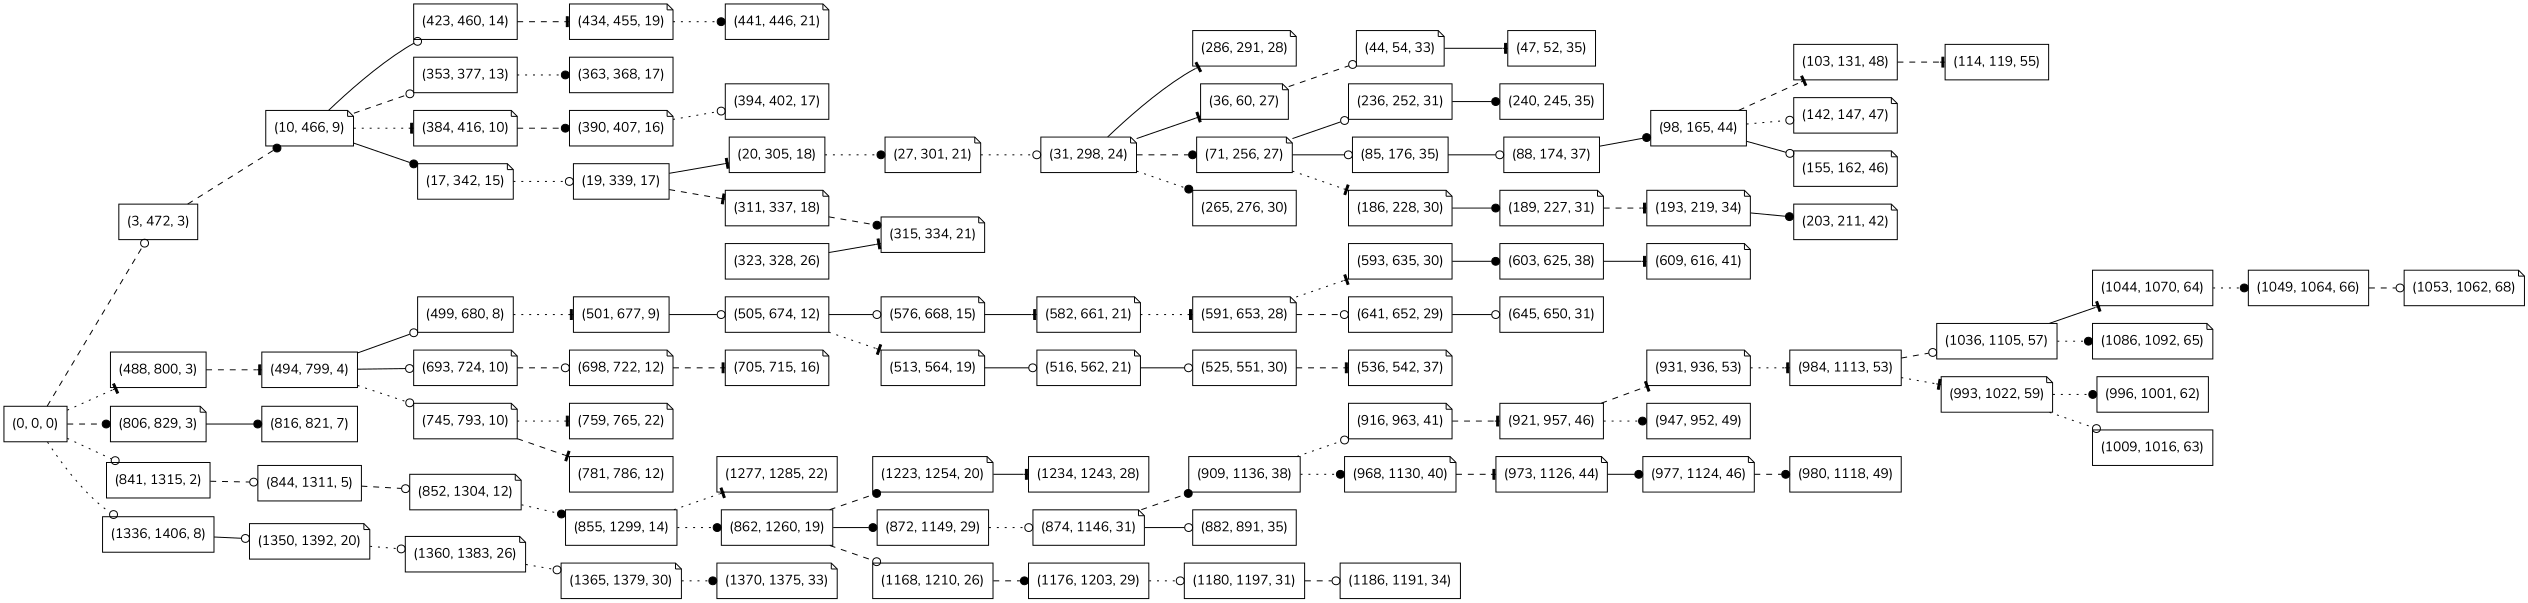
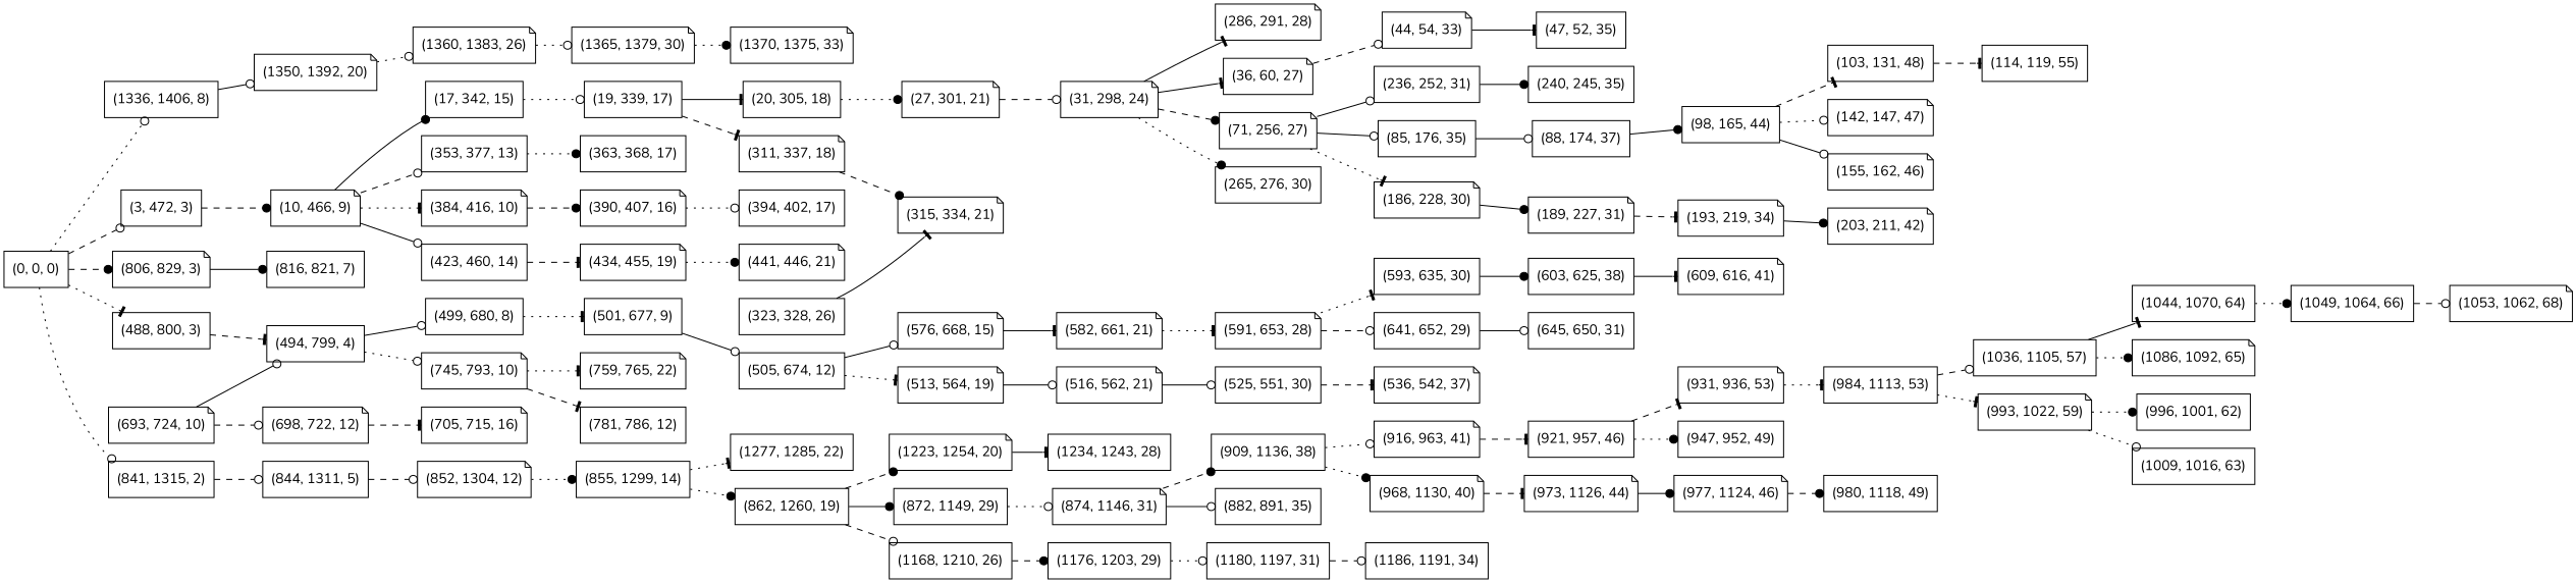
  digraph {
    fontname=Nunito
    rankdir=LR
    node [fontname=Nunito shape=box]
    edge [arrowhead=odot fontname=Nunito style=dotted]
    "(0, 0, 0)"
    "(3, 472, 3)"
    "(488, 800, 3)"
    "(806, 829, 3)" [shape=note]
    "(841, 1315, 2)"
    "(1336, 1406, 8)"
    "(10, 466, 9)" [shape=note]
    "(494, 799, 4)"
    "(816, 821, 7)"
    "(844, 1311, 5)"
    "(1350, 1392, 20)" [shape=note]
-   "(17, 342, 15)" [shape=note]
+   "(17, 342, 15)"
    "(353, 377, 13)"
    "(384, 416, 10)" [shape=note]
    "(423, 460, 14)"
    "(19, 339, 17)"
    "(363, 368, 17)"
    "(390, 407, 16)" [shape=note]
    "(434, 455, 19)" [shape=note]
    "(20, 305, 18)"
    "(311, 337, 18)" [shape=note]
    "(27, 301, 21)" [shape=note]
    "(315, 334, 21)" [shape=note]
    "(31, 298, 24)" [shape=note]
    "(36, 60, 27)" [shape=note]
    "(71, 256, 27)" [shape=note]
    "(265, 276, 30)"
    "(286, 291, 28)" [shape=note]
    "(44, 54, 33)" [shape=note]
    "(85, 176, 35)"
    "(186, 228, 30)" [shape=note]
    "(236, 252, 31)"
    "(47, 52, 35)"
    "(88, 174, 37)"
    "(189, 227, 31)" [shape=note]
    "(240, 245, 35)"
    "(98, 165, 44)"
    "(103, 131, 48)"
    "(142, 147, 47)" [shape=note]
    "(155, 162, 46)" [shape=note]
    "(114, 119, 55)"
    "(193, 219, 34)" [shape=note]
    "(203, 211, 42)" [shape=note]
    "(323, 328, 26)"
    "(394, 402, 17)"
    "(441, 446, 21)" [shape=note]
    "(499, 680, 8)"
    "(693, 724, 10)" [shape=note]
    "(745, 793, 10)" [shape=note]
    "(501, 677, 9)"
    "(698, 722, 12)" [shape=note]
    "(759, 765, 22)" [shape=note]
    "(781, 786, 12)"
    "(505, 674, 12)"
    "(513, 564, 19)" [shape=note]
    "(576, 668, 15)" [shape=note]
    "(516, 562, 21)" [shape=note]
    "(582, 661, 21)" [shape=note]
    "(525, 551, 30)"
    "(536, 542, 37)" [shape=note]
    "(591, 653, 28)" [shape=note]
    "(593, 635, 30)"
    "(641, 652, 29)"
    "(603, 625, 38)"
    "(645, 650, 31)"
    "(609, 616, 41)" [shape=note]
    "(705, 715, 16)" [shape=note]
    "(852, 1304, 12)" [shape=note]
    "(855, 1299, 14)"
    "(862, 1260, 19)"
    "(1277, 1285, 22)"
    "(872, 1149, 29)"
    "(1168, 1210, 26)"
    "(1223, 1254, 20)" [shape=note]
    "(874, 1146, 31)" [shape=note]
    "(1176, 1203, 29)"
    "(1234, 1243, 28)"
    "(882, 891, 35)"
    "(909, 1136, 38)"
    "(916, 963, 41)" [shape=note]
    "(968, 1130, 40)" [shape=note]
    "(921, 957, 46)"
    "(973, 1126, 44)" [shape=note]
    "(931, 936, 53)" [shape=note]
    "(947, 952, 49)"
    "(984, 1113, 53)"
    "(977, 1124, 46)" [shape=note]
    "(980, 1118, 49)"
    "(993, 1022, 59)" [shape=note]
    "(1036, 1105, 57)"
    "(996, 1001, 62)"
    "(1009, 1016, 63)"
    "(1044, 1070, 64)"
    "(1086, 1092, 65)" [shape=note]
    "(1049, 1064, 66)"
    "(1053, 1062, 68)" [shape=note]
    "(1180, 1197, 31)"
    "(1186, 1191, 34)"
    "(1360, 1383, 26)" [shape=note]
    "(1365, 1379, 30)" [shape=note]
    "(1370, 1375, 33)" [shape=note]
    "(0, 0, 0)" -> "(3, 472, 3)" [style=dashed]
    "(0, 0, 0)" -> "(488, 800, 3)" [arrowhead=tee]
    "(0, 0, 0)" -> "(806, 829, 3)" [arrowhead=dot style=dashed]
    "(0, 0, 0)" -> "(841, 1315, 2)"
    "(0, 0, 0)" -> "(1336, 1406, 8)"
    "(3, 472, 3)" -> "(10, 466, 9)" [arrowhead=dot style=dashed]
    "(488, 800, 3)" -> "(494, 799, 4)" [arrowhead=tee style=dashed]
    "(806, 829, 3)" -> "(816, 821, 7)" [arrowhead=dot style=solid]
    "(841, 1315, 2)" -> "(844, 1311, 5)" [style=dashed]
    "(1336, 1406, 8)" -> "(1350, 1392, 20)" [style=solid]
    "(10, 466, 9)" -> "(17, 342, 15)" [arrowhead=dot style=solid]
    "(10, 466, 9)" -> "(353, 377, 13)" [style=dashed]
    "(10, 466, 9)" -> "(384, 416, 10)" [arrowhead=tee]
    "(10, 466, 9)" -> "(423, 460, 14)" [style=solid]
    "(494, 799, 4)" -> "(499, 680, 8)" [style=solid]
-   "(494, 799, 4)" -> "(693, 724, 10)" [style=solid]
+   "(693, 724, 10)" -> "(494, 799, 4)" [style=solid]
    "(494, 799, 4)" -> "(745, 793, 10)"
    "(844, 1311, 5)" -> "(852, 1304, 12)" [style=dashed]
    "(1350, 1392, 20)" -> "(1360, 1383, 26)"
    "(17, 342, 15)" -> "(19, 339, 17)"
    "(353, 377, 13)" -> "(363, 368, 17)" [arrowhead=dot]
    "(384, 416, 10)" -> "(390, 407, 16)" [arrowhead=dot style=dashed]
    "(423, 460, 14)" -> "(434, 455, 19)" [arrowhead=tee style=dashed]
    "(19, 339, 17)" -> "(20, 305, 18)" [arrowhead=tee style=solid]
    "(19, 339, 17)" -> "(311, 337, 18)" [arrowhead=tee style=dashed]
    "(390, 407, 16)" -> "(394, 402, 17)"
    "(434, 455, 19)" -> "(441, 446, 21)" [arrowhead=dot]
    "(20, 305, 18)" -> "(27, 301, 21)" [arrowhead=dot]
    "(311, 337, 18)" -> "(315, 334, 21)" [arrowhead=dot style=dashed]
-   "(27, 301, 21)" -> "(31, 298, 24)"
+   "(27, 301, 21)" -> "(31, 298, 24)" [style=dashed]
    "(31, 298, 24)" -> "(36, 60, 27)" [arrowhead=tee style=solid]
    "(31, 298, 24)" -> "(71, 256, 27)" [arrowhead=dot style=dashed]
    "(31, 298, 24)" -> "(265, 276, 30)" [arrowhead=dot]
    "(31, 298, 24)" -> "(286, 291, 28)" [arrowhead=tee style=solid]
    "(36, 60, 27)" -> "(44, 54, 33)" [style=dashed]
    "(71, 256, 27)" -> "(85, 176, 35)" [style=solid]
    "(71, 256, 27)" -> "(186, 228, 30)" [arrowhead=tee]
    "(71, 256, 27)" -> "(236, 252, 31)" [style=solid]
    "(44, 54, 33)" -> "(47, 52, 35)" [arrowhead=tee style=solid]
    "(85, 176, 35)" -> "(88, 174, 37)" [style=solid]
    "(186, 228, 30)" -> "(189, 227, 31)" [arrowhead=dot style=solid]
    "(236, 252, 31)" -> "(240, 245, 35)" [arrowhead=dot style=solid]
    "(88, 174, 37)" -> "(98, 165, 44)" [arrowhead=dot style=solid]
    "(189, 227, 31)" -> "(193, 219, 34)" [arrowhead=tee style=dashed]
    "(98, 165, 44)" -> "(103, 131, 48)" [arrowhead=tee style=dashed]
    "(98, 165, 44)" -> "(142, 147, 47)"
    "(98, 165, 44)" -> "(155, 162, 46)" [style=solid]
    "(103, 131, 48)" -> "(114, 119, 55)" [arrowhead=tee style=dashed]
    "(193, 219, 34)" -> "(203, 211, 42)" [arrowhead=dot style=solid]
    "(323, 328, 26)" -> "(315, 334, 21)" [arrowhead=tee style=solid]
    "(499, 680, 8)" -> "(501, 677, 9)" [arrowhead=tee]
    "(693, 724, 10)" -> "(698, 722, 12)" [style=dashed]
    "(745, 793, 10)" -> "(759, 765, 22)" [arrowhead=tee]
    "(745, 793, 10)" -> "(781, 786, 12)" [arrowhead=tee style=dashed]
    "(501, 677, 9)" -> "(505, 674, 12)" [style=solid]
    "(698, 722, 12)" -> "(705, 715, 16)" [arrowhead=tee style=dashed]
    "(505, 674, 12)" -> "(513, 564, 19)" [arrowhead=tee]
    "(505, 674, 12)" -> "(576, 668, 15)" [style=solid]
    "(513, 564, 19)" -> "(516, 562, 21)" [style=solid]
    "(576, 668, 15)" -> "(582, 661, 21)" [arrowhead=tee style=solid]
    "(516, 562, 21)" -> "(525, 551, 30)" [style=solid]
    "(582, 661, 21)" -> "(591, 653, 28)" [arrowhead=tee]
    "(525, 551, 30)" -> "(536, 542, 37)" [arrowhead=tee style=dashed]
    "(591, 653, 28)" -> "(593, 635, 30)" [arrowhead=tee]
    "(591, 653, 28)" -> "(641, 652, 29)" [style=dashed]
    "(593, 635, 30)" -> "(603, 625, 38)" [arrowhead=dot style=solid]
    "(641, 652, 29)" -> "(645, 650, 31)" [style=solid]
    "(603, 625, 38)" -> "(609, 616, 41)" [arrowhead=tee style=solid]
    "(852, 1304, 12)" -> "(855, 1299, 14)" [arrowhead=dot]
    "(855, 1299, 14)" -> "(862, 1260, 19)" [arrowhead=dot]
    "(855, 1299, 14)" -> "(1277, 1285, 22)" [arrowhead=tee]
    "(862, 1260, 19)" -> "(872, 1149, 29)" [arrowhead=dot style=solid]
    "(862, 1260, 19)" -> "(1168, 1210, 26)" [style=dashed]
    "(862, 1260, 19)" -> "(1223, 1254, 20)" [arrowhead=dot style=dashed]
    "(872, 1149, 29)" -> "(874, 1146, 31)"
    "(1168, 1210, 26)" -> "(1176, 1203, 29)" [arrowhead=dot style=dashed]
    "(1223, 1254, 20)" -> "(1234, 1243, 28)" [arrowhead=tee style=solid]
    "(874, 1146, 31)" -> "(882, 891, 35)" [style=solid]
    "(874, 1146, 31)" -> "(909, 1136, 38)" [arrowhead=dot style=dashed]
    "(1176, 1203, 29)" -> "(1180, 1197, 31)"
    "(909, 1136, 38)" -> "(916, 963, 41)"
    "(909, 1136, 38)" -> "(968, 1130, 40)" [arrowhead=dot]
    "(916, 963, 41)" -> "(921, 957, 46)" [arrowhead=tee style=dashed]
    "(968, 1130, 40)" -> "(973, 1126, 44)" [arrowhead=tee style=dashed]
    "(921, 957, 46)" -> "(931, 936, 53)" [arrowhead=tee style=dashed]
    "(921, 957, 46)" -> "(947, 952, 49)" [arrowhead=dot]
    "(973, 1126, 44)" -> "(977, 1124, 46)" [arrowhead=dot style=solid]
    "(931, 936, 53)" -> "(984, 1113, 53)" [arrowhead=tee]
    "(984, 1113, 53)" -> "(993, 1022, 59)" [arrowhead=tee]
    "(984, 1113, 53)" -> "(1036, 1105, 57)" [style=dashed]
    "(977, 1124, 46)" -> "(980, 1118, 49)" [arrowhead=dot style=dashed]
    "(993, 1022, 59)" -> "(996, 1001, 62)" [arrowhead=dot]
    "(993, 1022, 59)" -> "(1009, 1016, 63)"
    "(1036, 1105, 57)" -> "(1044, 1070, 64)" [arrowhead=tee style=solid]
    "(1036, 1105, 57)" -> "(1086, 1092, 65)" [arrowhead=dot]
    "(1044, 1070, 64)" -> "(1049, 1064, 66)" [arrowhead=dot]
    "(1049, 1064, 66)" -> "(1053, 1062, 68)" [style=dashed]
    "(1180, 1197, 31)" -> "(1186, 1191, 34)" [style=dashed]
    "(1360, 1383, 26)" -> "(1365, 1379, 30)"
    "(1365, 1379, 30)" -> "(1370, 1375, 33)" [arrowhead=dot]
  }
